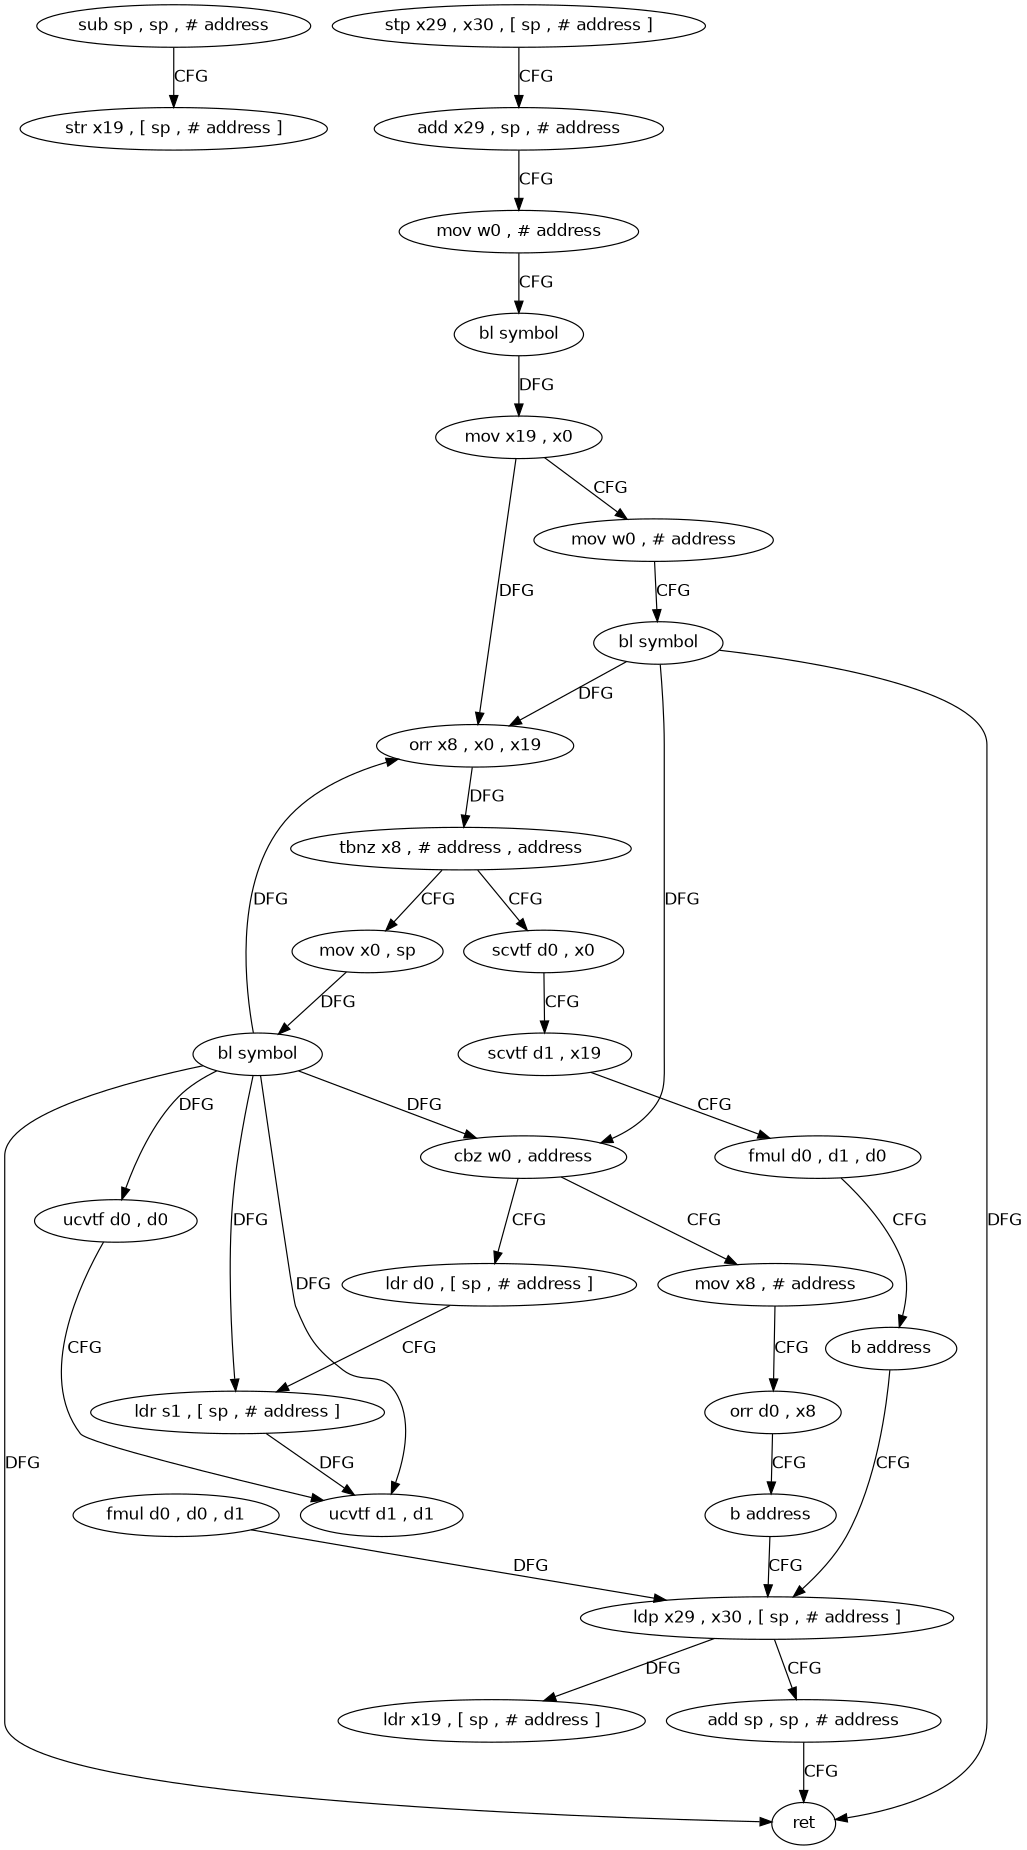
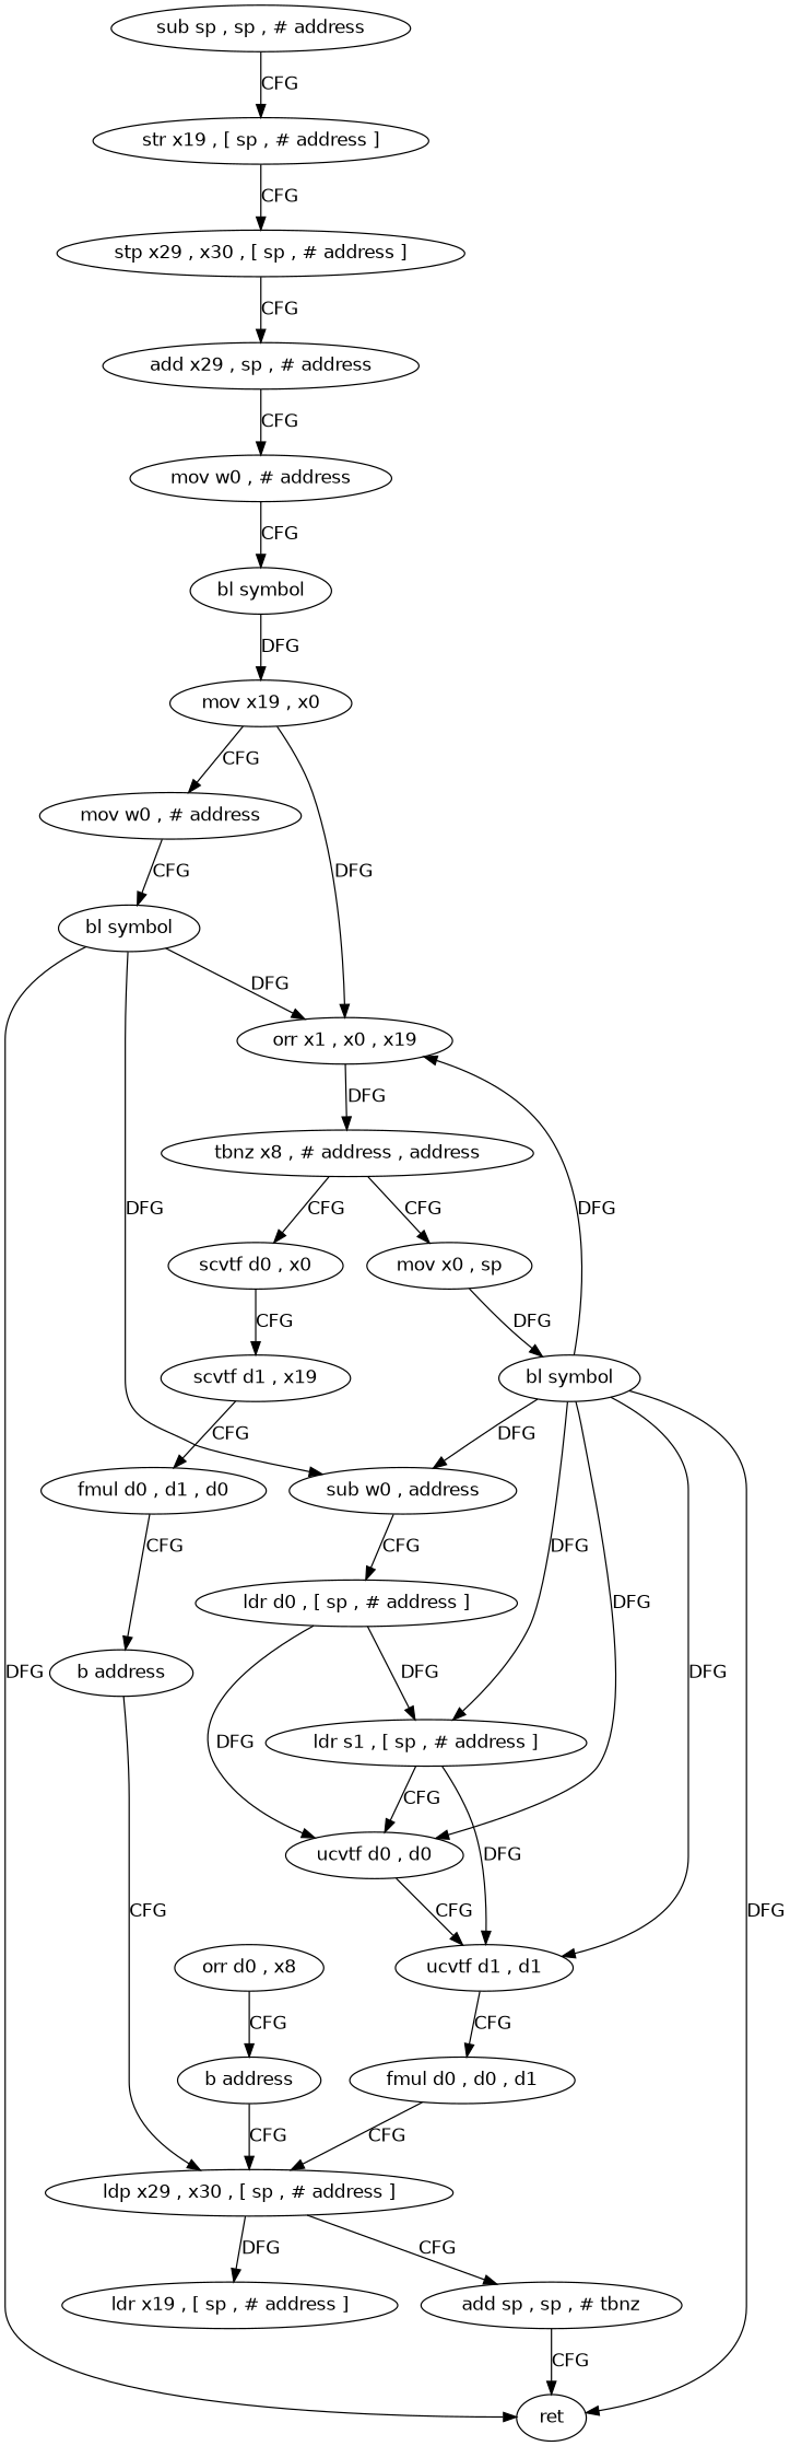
  digraph {
    fontname="DejaVu Sans"
    node [fontname="DejaVu Sans"]
    edge [fontname="DejaVu Sans"]
    n1 [label="sub sp , sp , # address"]
    n2 [label="str x19 , [ sp , # address ]"]
    n3 [label="stp x29 , x30 , [ sp , # address ]"]
    n4 [label="add x29 , sp , # address"]
    n5 [label="mov w0 , # address"]
    n6 [label="bl symbol"]
    n7 [label="mov x19 , x0"]
    n8 [label="mov w0 , # address"]
-   n9 [label="orr x8 , x0 , x19"]
+   n9 [label="orr x1 , x0 , x19"]
    n10 [label="bl symbol"]
    n11 [label="tbnz x8 , # address , address"]
-   n12 [label="cbz w0 , address"]
+   n12 [label="sub w0 , address"]
    n13 [label=ret]
    n14 [label="ldr d0 , [ sp , # address ]"]
-   n15 [label="mov x8 , # address"]
    n16 [label="mov x0 , sp"]
    n17 [label="scvtf d0 , x0"]
    n18 [label="bl symbol"]
    n19 [label="scvtf d1 , x19"]
    n20 [label="ldr s1 , [ sp , # address ]"]
    n21 [label="ucvtf d0 , d0"]
    n22 [label="ucvtf d1 , d1"]
    n23 [label="fmul d0 , d1 , d0"]
    n24 [label="fmul d0 , d0 , d1"]
    n25 [label="orr d0 , x8"]
    n26 [label="b address"]
    n27 [label="b address"]
    n28 [label="ldp x29 , x30 , [ sp , # address ]"]
    n29 [label="ldr x19 , [ sp , # address ]"]
-   n30 [label="add sp , sp , # address"]
+   n30 [label="add sp , sp , # tbnz"]
    n1 -> n2 [label=CFG]
+   n2 -> n3 [label=CFG]
    n3 -> n4 [label=CFG]
    n4 -> n5 [label=CFG]
    n5 -> n6 [label=CFG]
    n6 -> n7 [label=DFG]
    n7 -> n8 [label=CFG]
    n7 -> n9 [label=DFG]
    n8 -> n10 [label=CFG]
    n9 -> n11 [label=DFG]
    n10 -> n9 [label=DFG]
    n10 -> n12 [label=DFG]
    n10 -> n13 [label=DFG]
    n11 -> n16 [label=CFG]
    n11 -> n17 [label=CFG]
    n12 -> n14 [label=CFG]
-   n12 -> n15 [label=CFG]
-   n14 -> n20 [label=CFG]
-   n15 -> n25 [label=CFG]
+   n14 -> n20 [label=DFG]
+   n14 -> n21 [label=DFG]
    n16 -> n18 [label=DFG]
    n17 -> n19 [label=CFG]
    n18 -> n9 [label=DFG]
    n18 -> n12 [label=DFG]
    n18 -> n13 [label=DFG]
    n18 -> n20 [label=DFG]
    n18 -> n21 [label=DFG]
    n18 -> n22 [label=DFG]
    n19 -> n23 [label=CFG]
+   n20 -> n21 [label=CFG]
    n20 -> n22 [label=DFG]
    n21 -> n22 [label=CFG]
+   n22 -> n24 [label=CFG]
    n23 -> n27 [label=CFG]
-   n24 -> n28 [label=DFG]
+   n24 -> n28 [label=CFG]
    n25 -> n26 [label=CFG]
    n26 -> n28 [label=CFG]
    n27 -> n28 [label=CFG]
    n28 -> n29 [label=DFG]
    n28 -> n30 [label=CFG]
    n30 -> n13 [label=CFG]
  }
